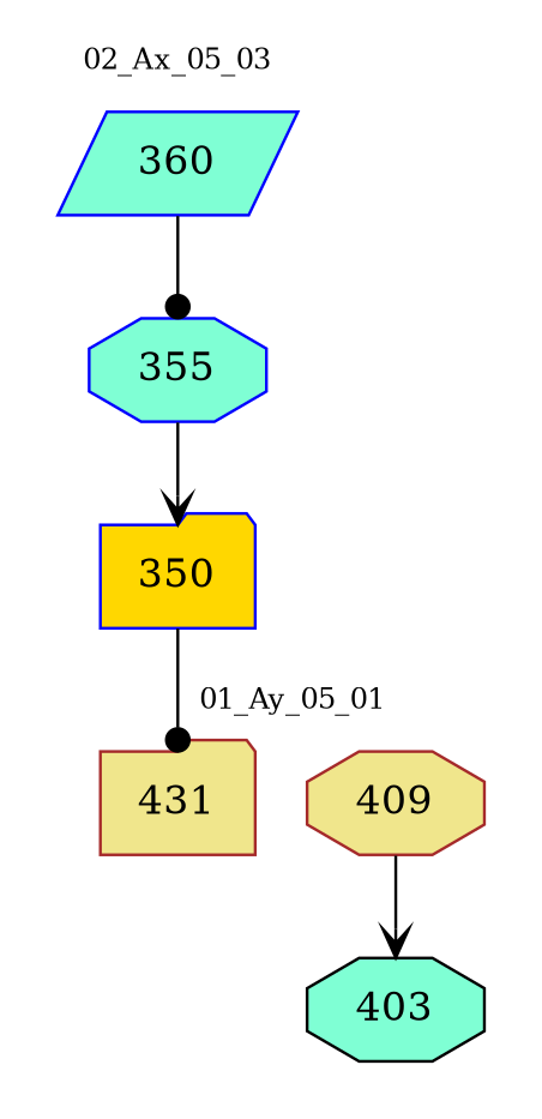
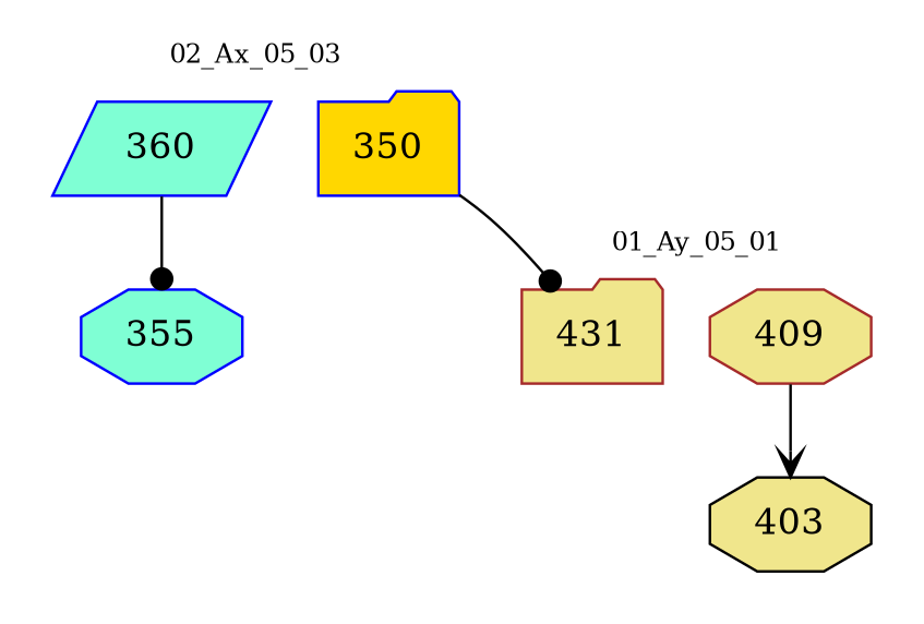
  digraph {
    node [color=blue fillcolor=aquamarine shape=octagon style=filled]
    edge [arrowhead=vee color=black]
    n1 [color=brown fillcolor=khaki label=409]
-   n2 [color=black label=403]
+   n2 [color=black fillcolor=khaki label=403]
    n3 [color=brown fillcolor=khaki label=431 shape=folder]
    n4 [label=355]
    n5 [fillcolor=gold label=350 shape=folder]
    n6 [label=360 shape=parallelogram]
    subgraph cluster_1 {
      color=white
      fontsize=10
      label="01_Ay_05_01"
      n1
      n2
      n3
    }
    subgraph cluster_2 {
      color=white
      fontsize=10
      label="02_Ax_05_03"
      n4
      n5
      n6
    }
    n1 -> n2
-   n4 -> n5
    n5 -> n3 [arrowhead=dot]
    n6 -> n4 [arrowhead=dot]
  }
